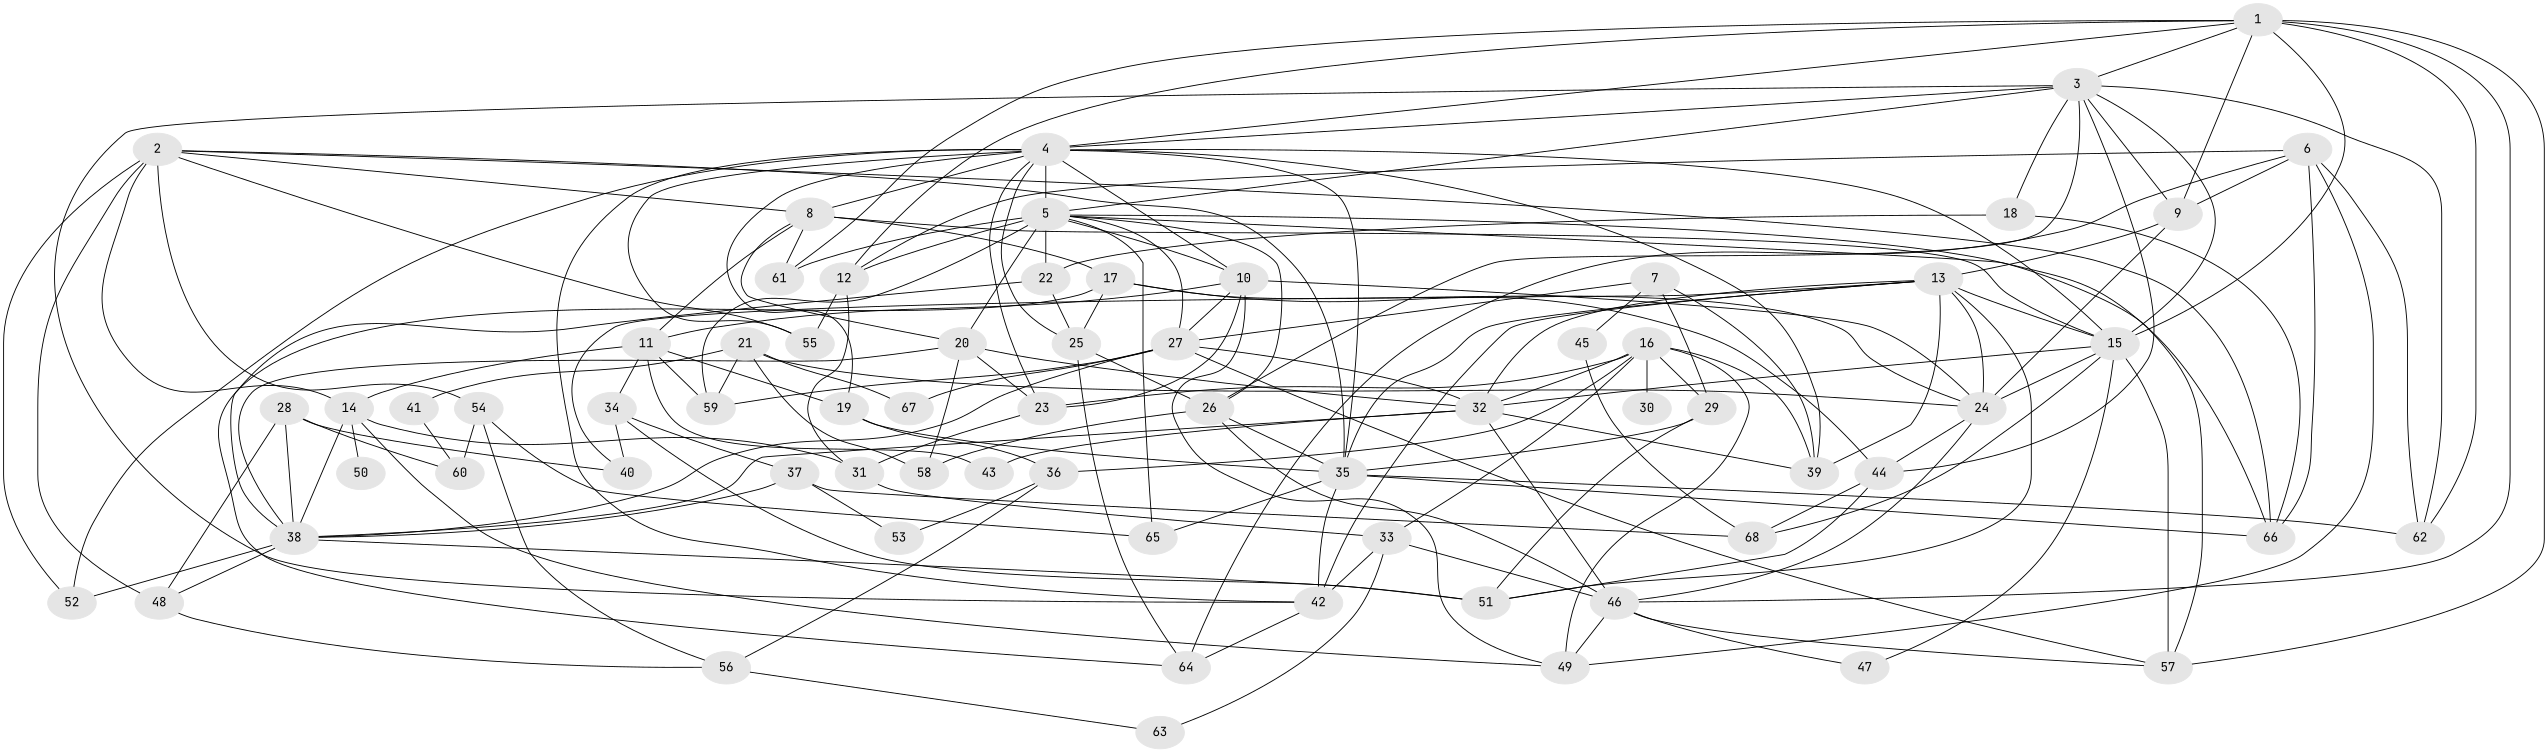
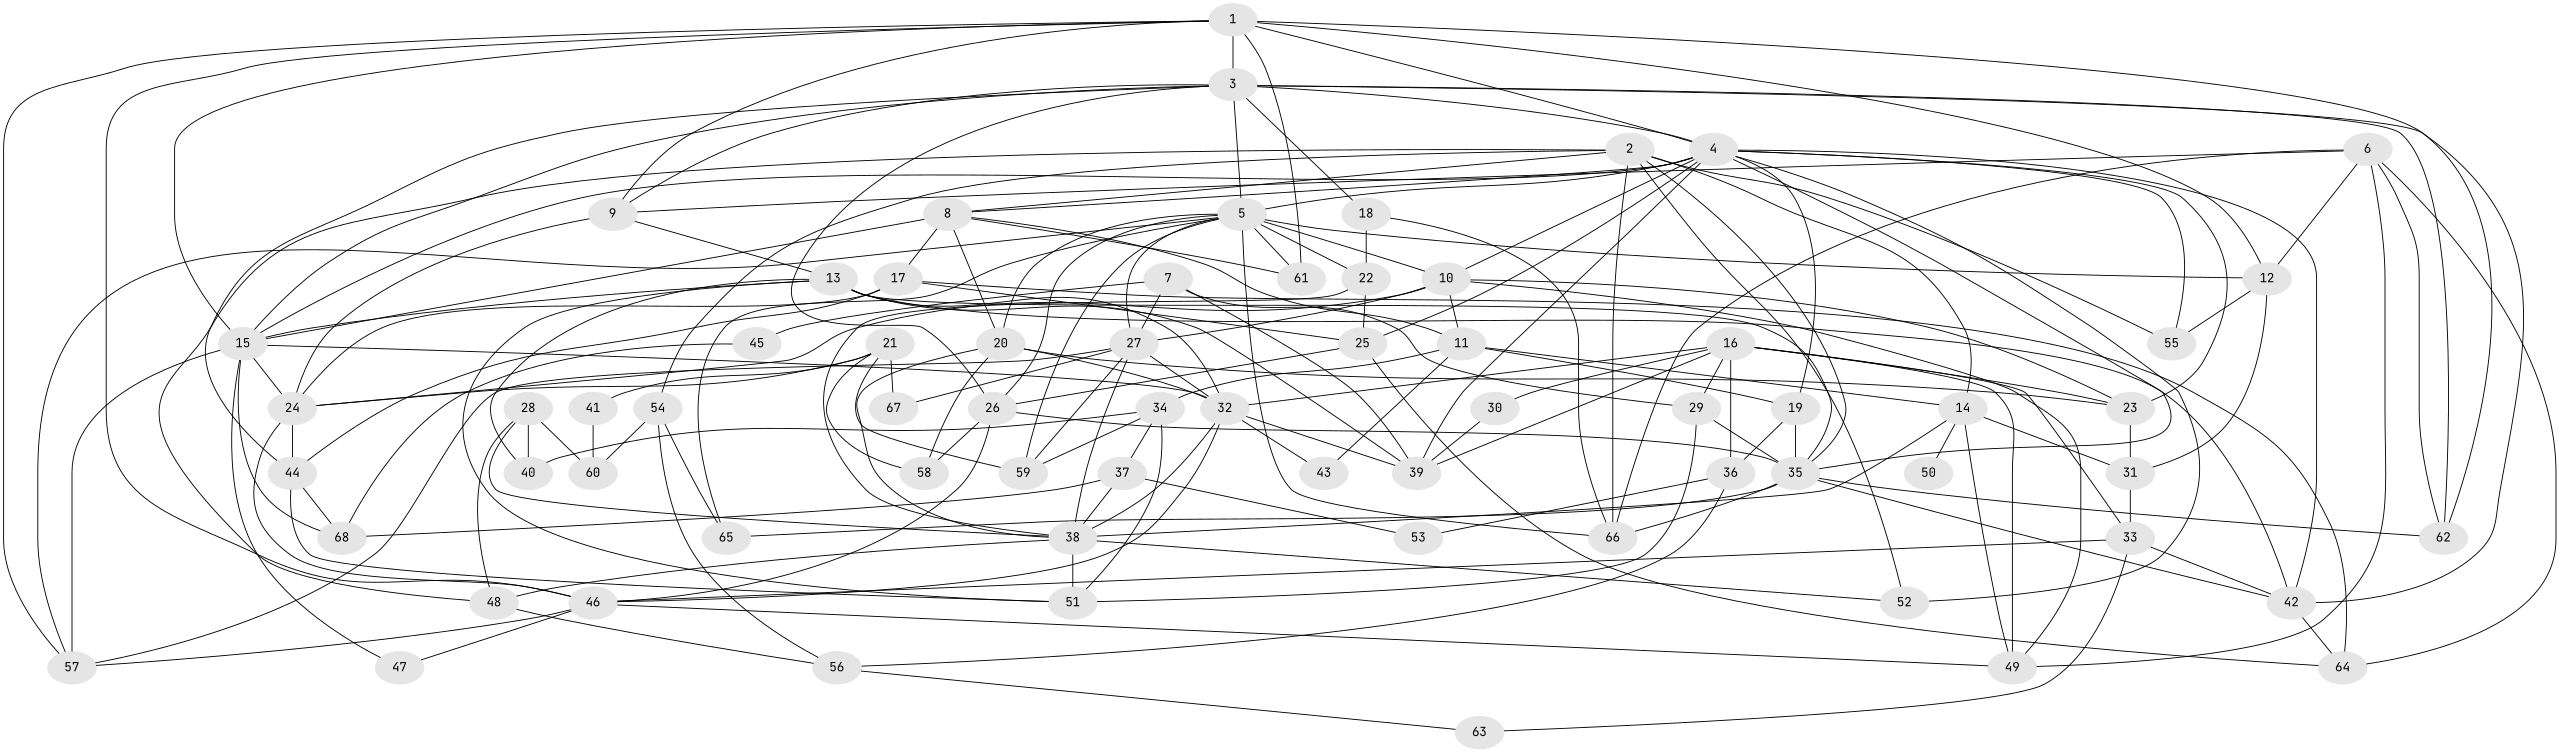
  graph {
    fontname="JetBrains Mono"
    node [color=gray90 fontname="JetBrains Mono" style=filled]
    edge [fontname="JetBrains Mono" weight=1.0]
    1
    3
    4
    9
    12
    15
    46
    57
    61
    62
    5
    18
    26
    42
    44
    8
    35
    52
    55
    10
    19
    23
    25
    39
    13
    24
    31
    32
    47
    68
    49
    2
    14
    48
    54
    66
    20
    11
    17
    38
    50
    65
    56
    60
    22
    27
    59
    58
    64
    51
    36
    67
    6
    7
    29
    45
    34
    43
    40
    37
    33
    16
    30
    63
    53
    21
    41
    28
    1 -- 3
    1 -- 4
    1 -- 9
    1 -- 12 [weight=2.0]
    1 -- 15
    1 -- 46
    1 -- 57 [weight=2.0]
    1 -- 61
    1 -- 62
    3 -- 4
    3 -- 9
    3 -- 15
    3 -- 62
    3 -- 5
    3 -- 18
    3 -- 26
    3 -- 42
    3 -- 44
    4 -- 15 [weight=2.0]
    4 -- 5 [weight=2.0]
    4 -- 42
    4 -- 8
    4 -- 35
    4 -- 52 [weight=2.0]
    4 -- 55
    4 -- 10
    4 -- 19
    4 -- 23
    4 -- 25
    4 -- 39
    9 -- 13
    9 -- 24
    12 -- 55
    12 -- 31
    15 -- 57 [weight=2.0]
    15 -- 24
    15 -- 32
    15 -- 47
    15 -- 68
    46 -- 57
    46 -- 47
    46 -- 49
    5 -- 12
    5 -- 57
    5 -- 61 [weight=3.0]
    5 -- 26 [weight=2.0]
    5 -- 10
    5 -- 66
    5 -- 20 [weight=2.0]
    5 -- 65
    5 -- 22
    5 -- 27
    5 -- 59
    18 -- 66
    18 -- 22
    26 -- 46
    26 -- 35
    26 -- 58
    42 -- 64
    44 -- 68
    44 -- 51
    8 -- 15 [weight=3.0]
    8 -- 61
    8 -- 20
    8 -- 11
    8 -- 17
    35 -- 62
    35 -- 42
    35 -- 66
    35 -- 65
    10 -- 23
    10 -- 24 [weight=2.0]
    10 -- 49
    10 -- 11 [weight=2.0]
    10 -- 27 [weight=2.0]
    19 -- 35
    19 -- 36
    23 -- 31
    25 -- 26
    25 -- 64
    13 -- 15
    13 -- 42
    13 -- 35
    13 -- 39
-   13 -- 24
    13 -- 32
    13 -- 51
    13 -- 40
    24 -- 46
    24 -- 44
    31 -- 33
    32 -- 46 [weight=2.0]
    32 -- 39
    32 -- 38
    32 -- 43
    2 -- 8
    2 -- 35
    2 -- 52
    2 -- 55
    2 -- 14
    2 -- 48
    2 -- 54
    2 -- 66
    14 -- 31
    14 -- 49
    14 -- 38
    14 -- 50
    48 -- 56
    54 -- 65
    54 -- 56
    54 -- 60
    20 -- 23
    20 -- 32 [weight=2.0]
    20 -- 38
    20 -- 58
    11 -- 19
    11 -- 14
-   11 -- 59
+   34 -- 59
    11 -- 34
    11 -- 43 [weight=2.0]
    17 -- 44
    17 -- 25
    17 -- 24
    17 -- 64
    38 -- 52
    38 -- 48
    38 -- 51
    56 -- 63
    22 -- 25
    22 -- 38
    27 -- 57
    27 -- 32
    27 -- 38
    27 -- 59
    27 -- 67
    36 -- 56
    36 -- 53
    6 -- 9
    6 -- 12
    6 -- 62
    6 -- 49
    6 -- 66
    6 -- 64
    7 -- 39
    7 -- 27
    7 -- 29
    7 -- 45
    29 -- 35
    29 -- 51
    45 -- 68
    34 -- 51
    34 -- 40
    34 -- 37
    37 -- 68
    37 -- 38
    37 -- 53
    33 -- 46
    33 -- 42
    33 -- 63
    16 -- 23
    16 -- 39
    16 -- 32
    16 -- 49
    16 -- 36
    16 -- 29
    16 -- 33
    16 -- 30
+   30 -- 39
    21 -- 24
    21 -- 59
    21 -- 58
    21 -- 67
    21 -- 41
    41 -- 60
    28 -- 48
    28 -- 38
    28 -- 60
    28 -- 40
  }
